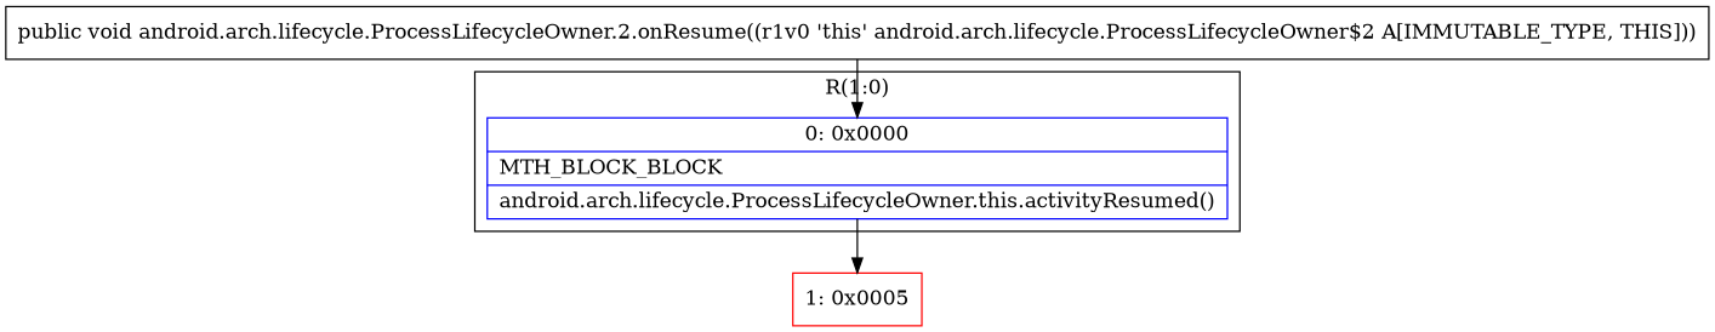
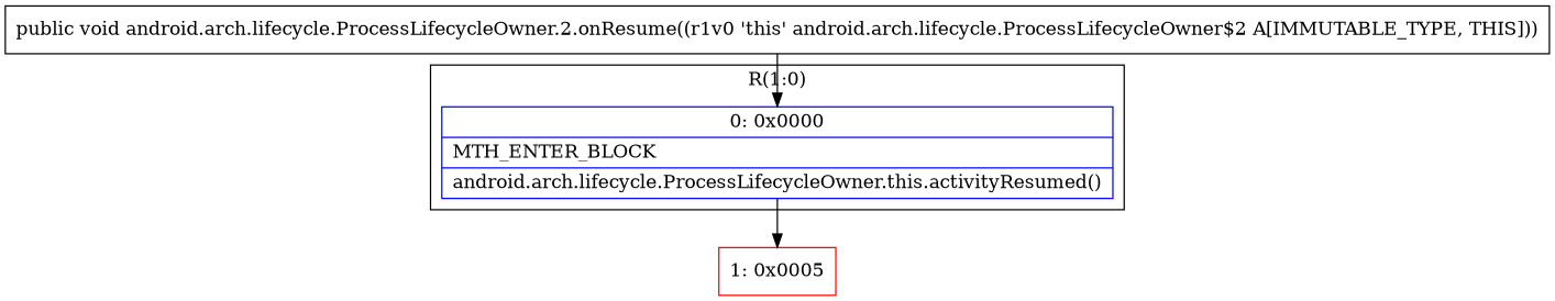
  digraph {
    fontname="DejaVu Serif"
    node [shape=record fontname="DejaVu Serif"]
    edge [fontname="DejaVu Serif"]
-   n1 [color=blue label="{0\:\ 0x0000|MTH_BLOCK_BLOCK\l|android.arch.lifecycle.ProcessLifecycleOwner.this.activityResumed()\l}"]
+   n1 [color=blue label="{0\:\ 0x0000|MTH_ENTER_BLOCK\l|android.arch.lifecycle.ProcessLifecycleOwner.this.activityResumed()\l}"]
    n2 [color=red label="{1\:\ 0x0005}"]
    n3 [label="{public void android.arch.lifecycle.ProcessLifecycleOwner.2.onResume((r1v0 'this' android.arch.lifecycle.ProcessLifecycleOwner$2 A[IMMUTABLE_TYPE, THIS])) }"]
    subgraph cluster_1 {
      label="R(1:0)"
      n1
    }
    n1 -> n2
    n3 -> n1
  }
